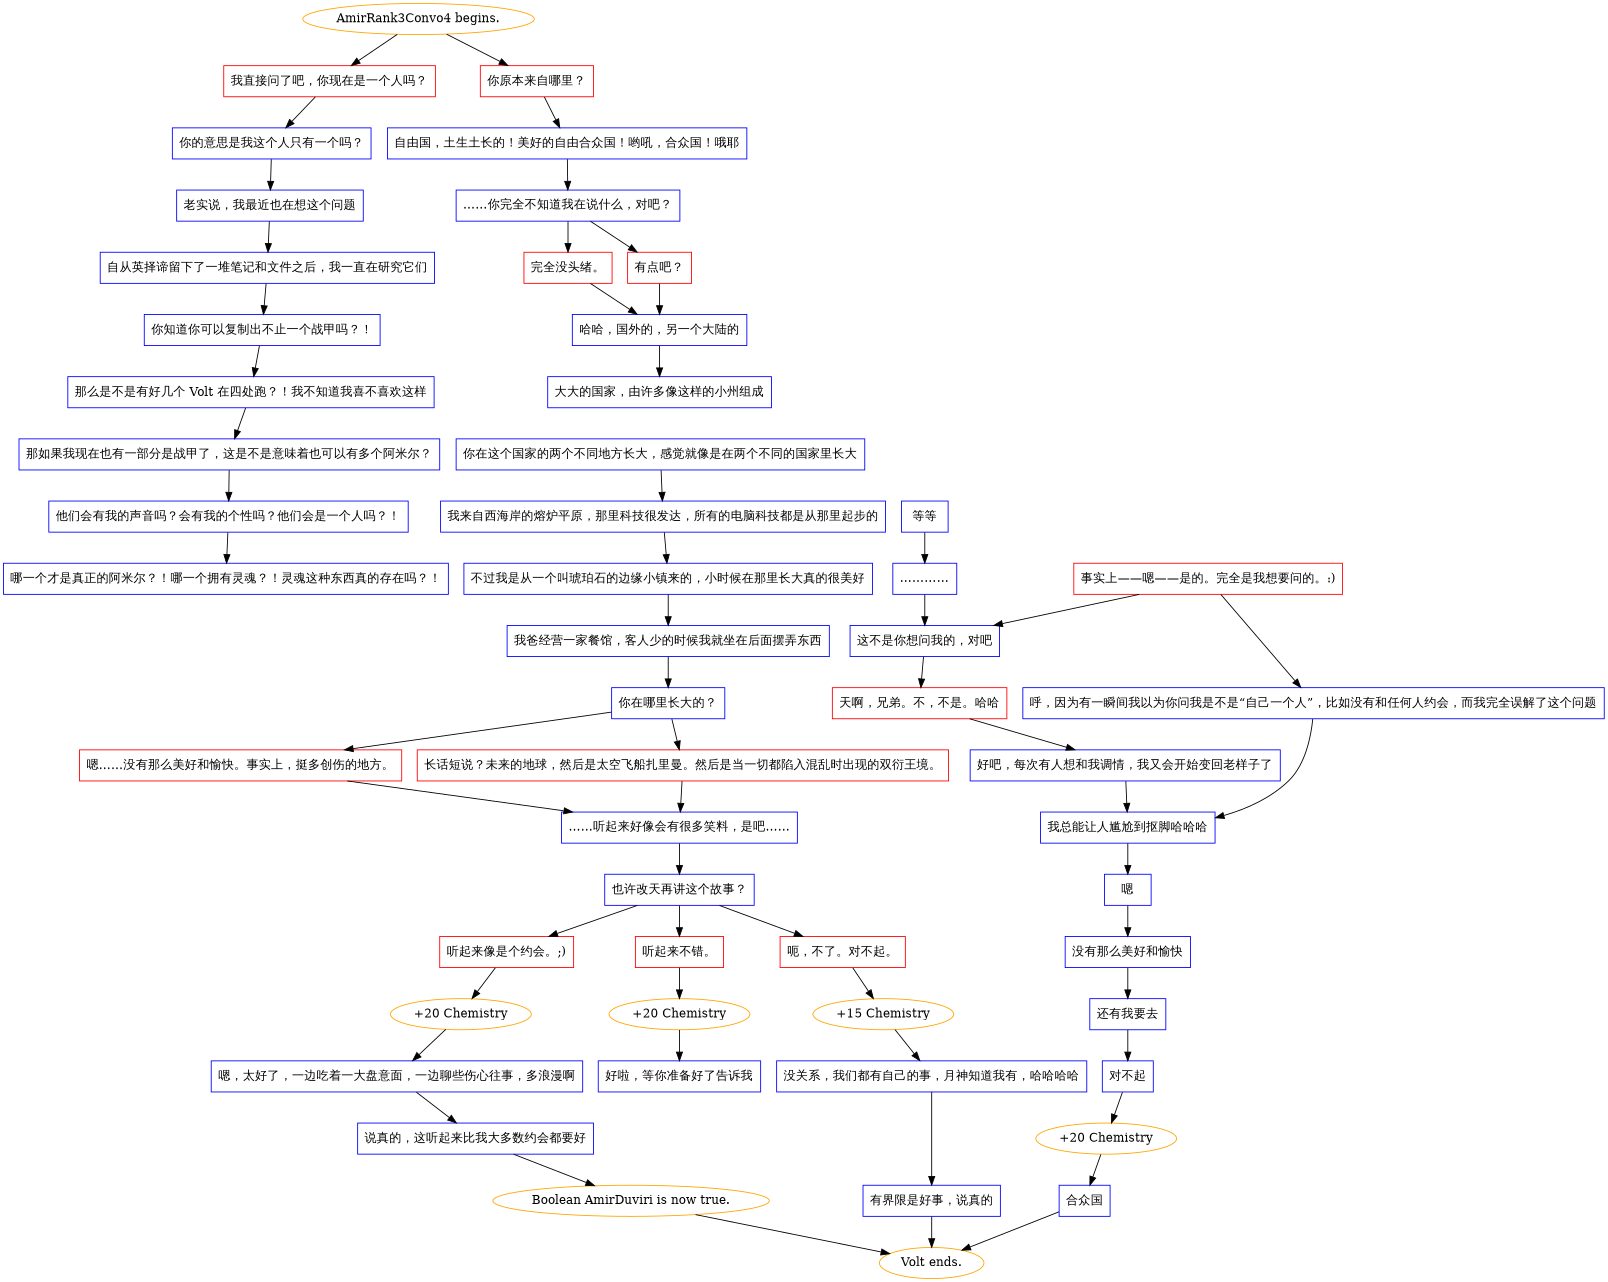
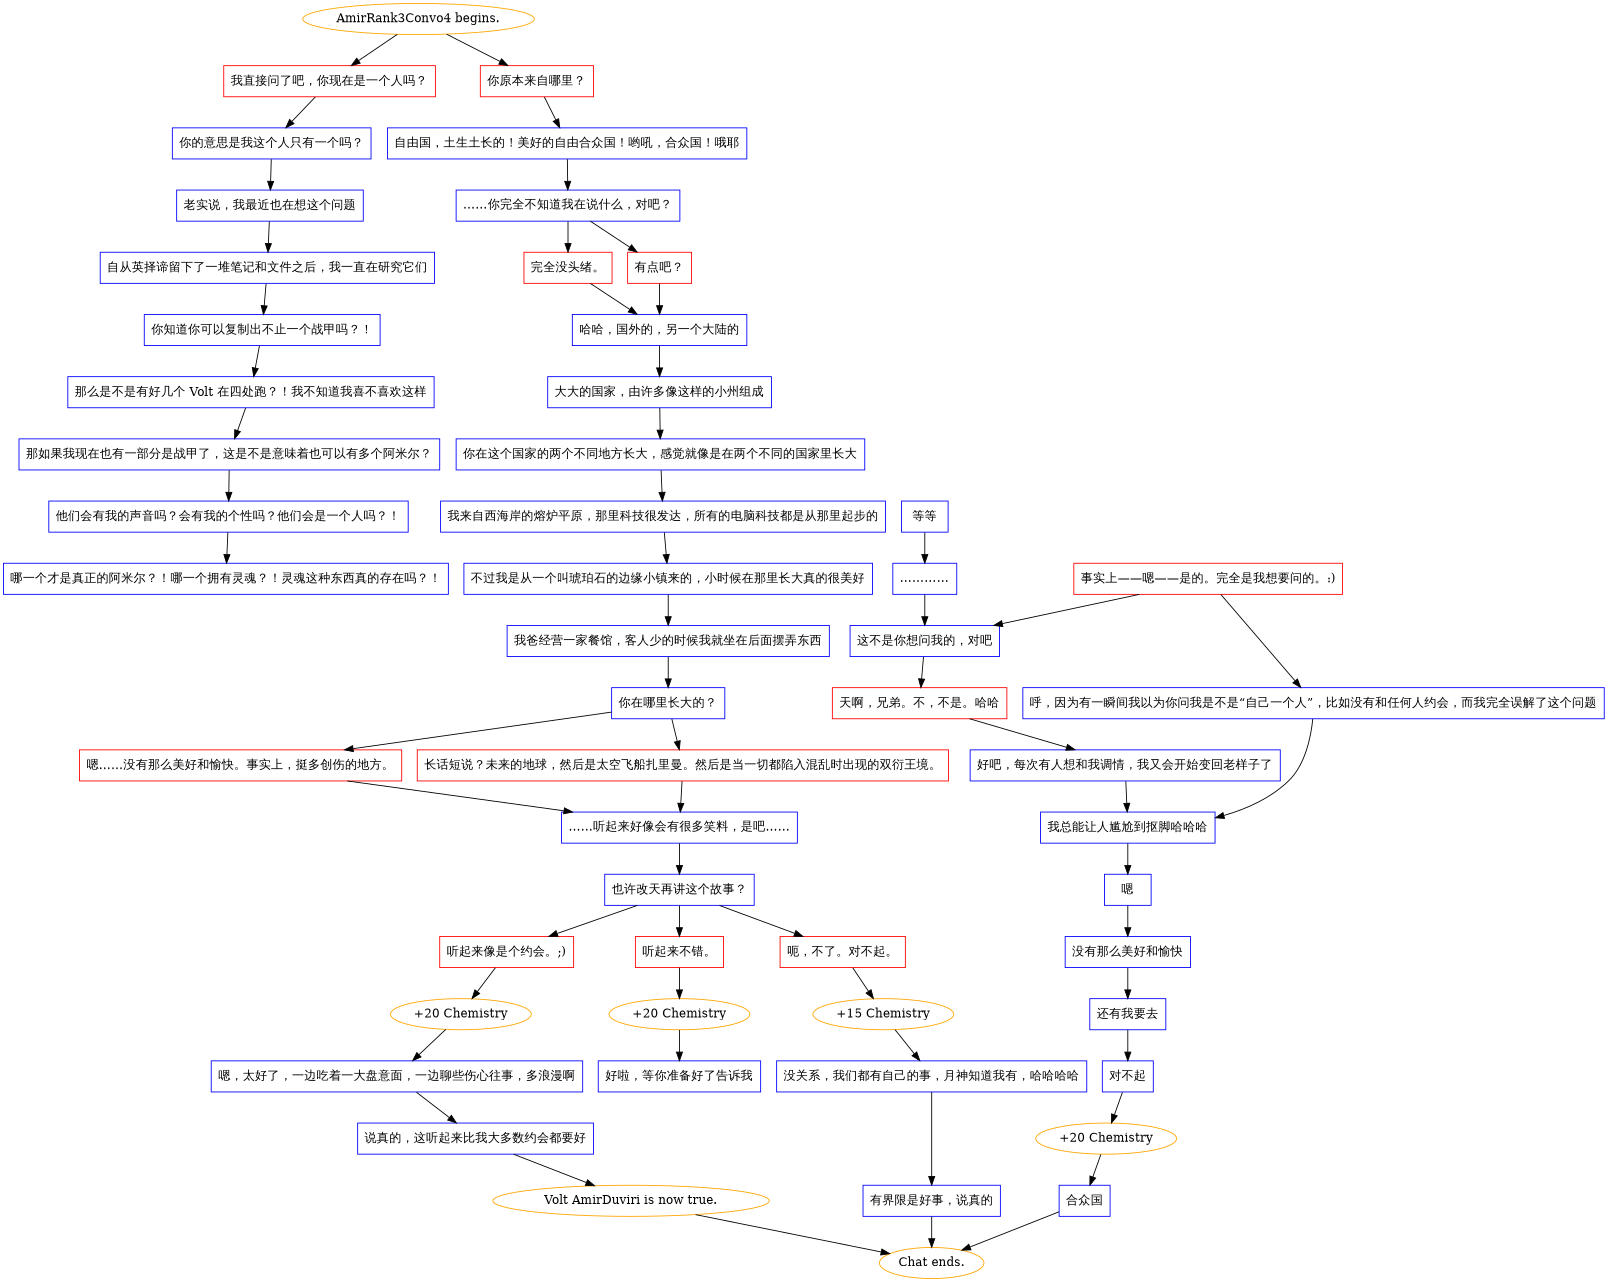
  digraph {
    node [color=blue shape=box]
    "AmirRank3Convo4 begins." [color=orange shape=""]
    n2 [color=red label="我直接问了吧，你现在是一个人吗？"]
    n3 [color=red label="你原本来自哪里？"]
    n4 [label="你的意思是我这个人只有一个吗？"]
    n5 [label="自由国，土生土长的！美好的自由合众国！哟吼，合众国！哦耶"]
    n6 [label="老实说，我最近也在想这个问题"]
    n7 [label="……你完全不知道我在说什么，对吧？"]
    n8 [label="自从英择谛留下了一堆笔记和文件之后，我一直在研究它们"]
    n9 [color=red label="完全没头绪。"]
    n10 [color=red label="有点吧？"]
    n11 [label="你知道你可以复制出不止一个战甲吗？！"]
    n12 [label="哈哈，国外的，另一个大陆的"]
    n13 [label="那么是不是有好几个 Volt 在四处跑？！我不知道我喜不喜欢这样"]
    n14 [label="大大的国家，由许多像这样的小州组成"]
    n15 [label="那如果我现在也有一部分是战甲了，这是不是意味着也可以有多个阿米尔？"]
    n16 [label="你在这个国家的两个不同地方长大，感觉就像是在两个不同的国家里长大"]
    n17 [label="他们会有我的声音吗？会有我的个性吗？他们会是一个人吗？！"]
    n18 [label="我来自西海岸的熔炉平原，那里科技很发达，所有的电脑科技都是从那里起步的"]
    n19 [label="哪一个才是真正的阿米尔？！哪一个拥有灵魂？！灵魂这种东西真的存在吗？！"]
    n20 [label="不过我是从一个叫琥珀石的边缘小镇来的，小时候在那里长大真的很美好"]
    n21 [label="我爸经营一家餐馆，客人少的时候我就坐在后面摆弄东西"]
    n22 [label="你在哪里长大的？"]
    n23 [label="等等"]
    n24 [label="…………"]
    n25 [color=red label="嗯……没有那么美好和愉快。事实上，挺多创伤的地方。"]
    n26 [color=red label="长话短说？未来的地球，然后是太空飞船扎里曼。然后是当一切都陷入混乱时出现的双衍王境。"]
    n27 [label="这不是你想问我的，对吧"]
    n28 [label="……听起来好像会有很多笑料，是吧……"]
    n29 [color=red label="天啊，兄弟。不，不是。哈哈"]
    n30 [label="也许改天再讲这个故事？"]
    n31 [label="好吧，每次有人想和我调情，我又会开始变回老样子了"]
    n32 [color=red label="事实上——嗯——是的。完全是我想要问的。:)"]
    n33 [label="呼，因为有一瞬间我以为你问我是不是“自己一个人”，比如没有和任何人约会，而我完全误解了这个问题"]
    n34 [color=red label="听起来像是个约会。;)"]
    n35 [color=red label="听起来不错。"]
    n36 [color=red label="呃，不了。对不起。"]
    n37 [label="我总能让人尴尬到抠脚哈哈哈"]
    n38 [color=orange label="+20 Chemistry" shape=""]
    n39 [color=orange label="+20 Chemistry" shape=""]
    n40 [color=orange label="+15 Chemistry" shape=""]
    n41 [label="嗯"]
    n42 [label="嗯，太好了，一边吃着一大盘意面，一边聊些伤心往事，多浪漫啊"]
    n43 [label="好啦，等你准备好了告诉我"]
    n44 [label="没关系，我们都有自己的事，月神知道我有，哈哈哈哈"]
    n45 [label="没有那么美好和愉快"]
    n46 [label="说真的，这听起来比我大多数约会都要好"]
    n47 [label="有界限是好事，说真的"]
    n48 [label="还有我要去"]
-   n49 [color=orange label="Boolean AmirDuviri is now true." shape=""]
-   "Chat ends." [color=orange label="Volt ends." shape=""]
+   n49 [color=orange label="Volt AmirDuviri is now true." shape=""]
+   "Chat ends." [color=orange shape=""]
    n51 [label="对不起"]
    n52 [color=orange label="+20 Chemistry" shape=""]
    n53 [label="合众国"]
    "AmirRank3Convo4 begins." -> n2
    "AmirRank3Convo4 begins." -> n3
    n2 -> n4
    n3 -> n5
    n4 -> n6
    n5 -> n7
    n6 -> n8
    n7 -> n9
    n7 -> n10
    n8 -> n11
    n9 -> n12
    n10 -> n12
    n11 -> n13
    n12 -> n14
    n13 -> n15
+   n14 -> n16
    n15 -> n17
    n16 -> n18
    n17 -> n19
    n18 -> n20
    n20 -> n21
    n21 -> n22
    n22 -> n25
    n22 -> n26
    n23 -> n24
    n24 -> n27
    n25 -> n28
    n26 -> n28
    n27 -> n29
    n28 -> n30
    n29 -> n31
    n30 -> n34
    n30 -> n35
    n30 -> n36
    n31 -> n37
    n32 -> n27
    n32 -> n33
    n33 -> n37
    n34 -> n38
    n35 -> n39
    n36 -> n40
    n37 -> n41
    n38 -> n42
    n39 -> n43
    n40 -> n44
    n41 -> n45
    n42 -> n46
    n44 -> n47
    n45 -> n48
    n46 -> n49
    n47 -> "Chat ends."
    n48 -> n51
    n49 -> "Chat ends."
    n51 -> n52
    n52 -> n53
    n53 -> "Chat ends."
  }
